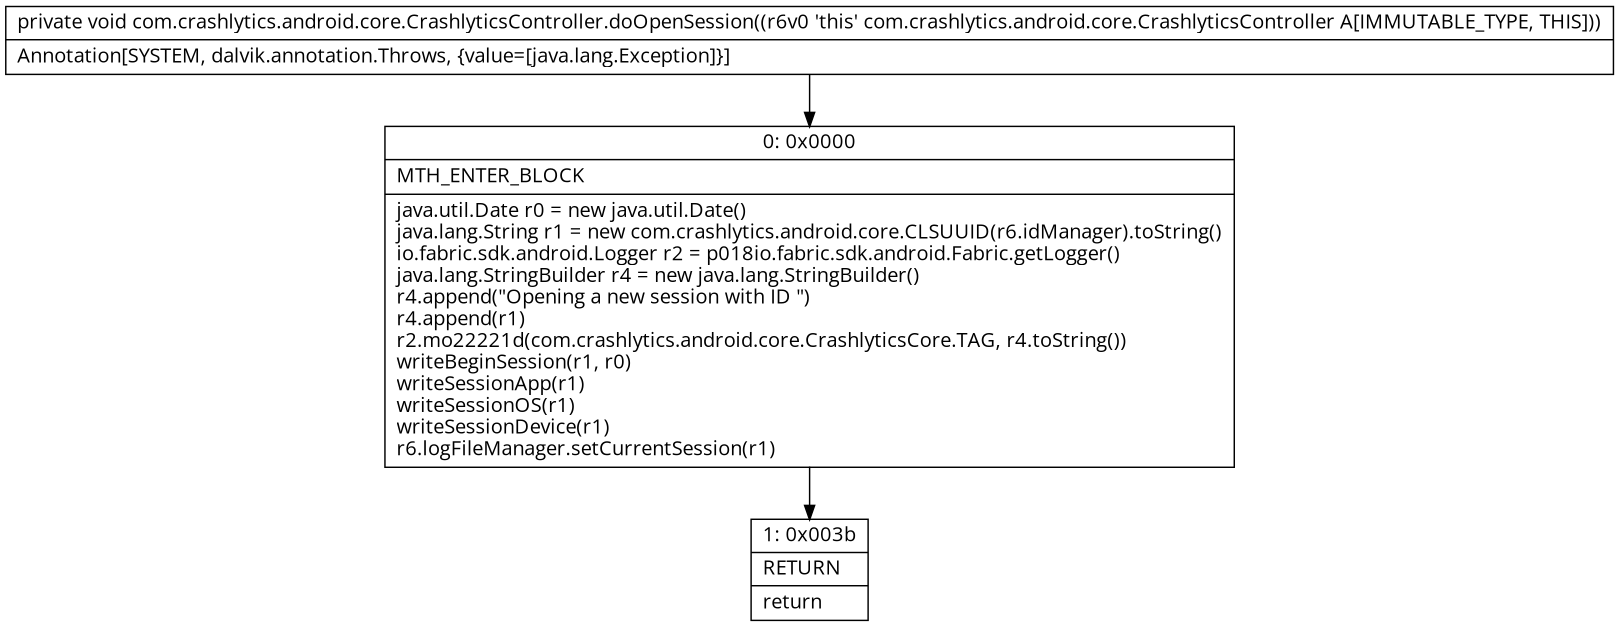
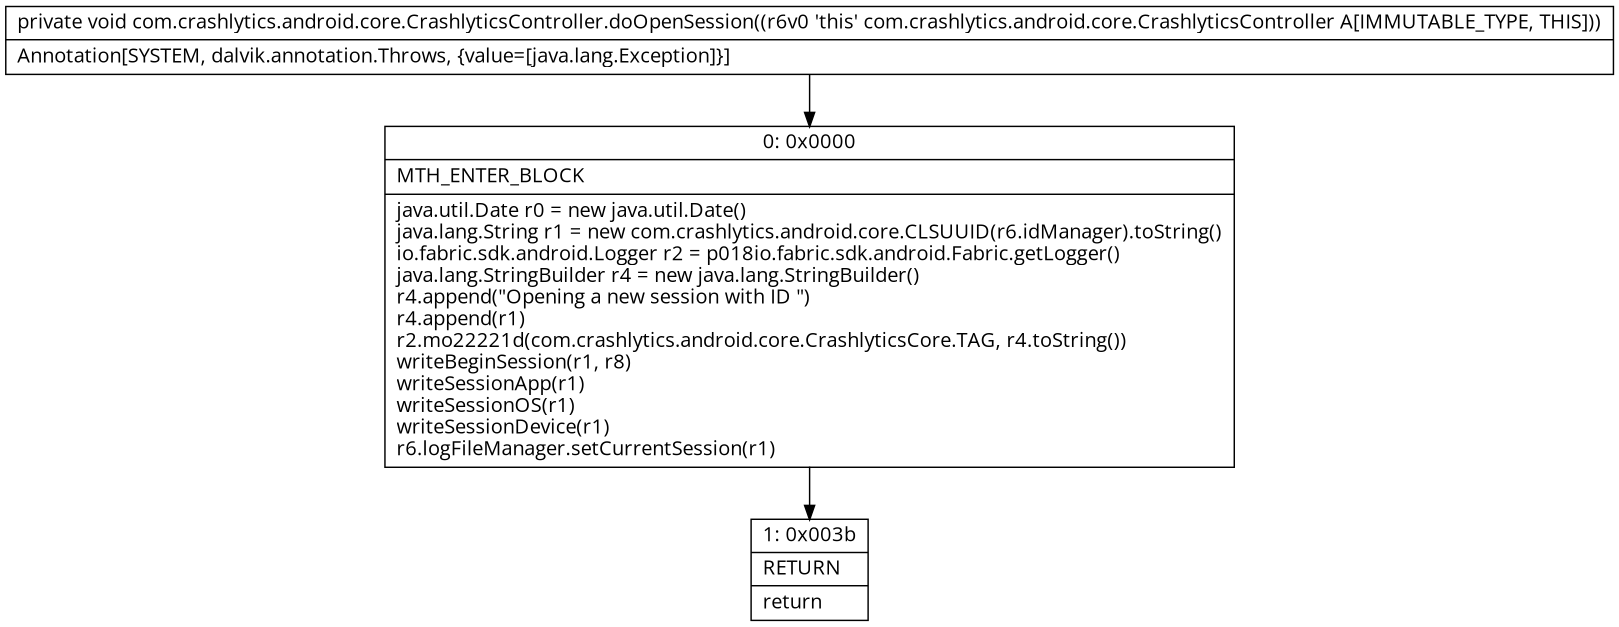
  digraph {
    fontname="Open Sans"
    node [shape=record fontname="Open Sans"]
    edge [fontname="Open Sans"]
-   n1 [label="{0\:\ 0x0000|MTH_ENTER_BLOCK\l|java.util.Date r0 = new java.util.Date()\ljava.lang.String r1 = new com.crashlytics.android.core.CLSUUID(r6.idManager).toString()\lio.fabric.sdk.android.Logger r2 = p018io.fabric.sdk.android.Fabric.getLogger()\ljava.lang.StringBuilder r4 = new java.lang.StringBuilder()\lr4.append(\"Opening a new session with ID \")\lr4.append(r1)\lr2.mo22221d(com.crashlytics.android.core.CrashlyticsCore.TAG, r4.toString())\lwriteBeginSession(r1, r0)\lwriteSessionApp(r1)\lwriteSessionOS(r1)\lwriteSessionDevice(r1)\lr6.logFileManager.setCurrentSession(r1)\l}"]
+   n1 [label="{0\:\ 0x0000|MTH_ENTER_BLOCK\l|java.util.Date r0 = new java.util.Date()\ljava.lang.String r1 = new com.crashlytics.android.core.CLSUUID(r6.idManager).toString()\lio.fabric.sdk.android.Logger r2 = p018io.fabric.sdk.android.Fabric.getLogger()\ljava.lang.StringBuilder r4 = new java.lang.StringBuilder()\lr4.append(\"Opening a new session with ID \")\lr4.append(r1)\lr2.mo22221d(com.crashlytics.android.core.CrashlyticsCore.TAG, r4.toString())\lwriteBeginSession(r1, r8)\lwriteSessionApp(r1)\lwriteSessionOS(r1)\lwriteSessionDevice(r1)\lr6.logFileManager.setCurrentSession(r1)\l}"]
    n2 [label="{1\:\ 0x003b|RETURN\l|return\l}"]
    n3 [label="{private void com.crashlytics.android.core.CrashlyticsController.doOpenSession((r6v0 'this' com.crashlytics.android.core.CrashlyticsController A[IMMUTABLE_TYPE, THIS]))  | Annotation[SYSTEM, dalvik.annotation.Throws, \{value=[java.lang.Exception]\}]\l}"]
    n1 -> n2
    n3 -> n1
  }
